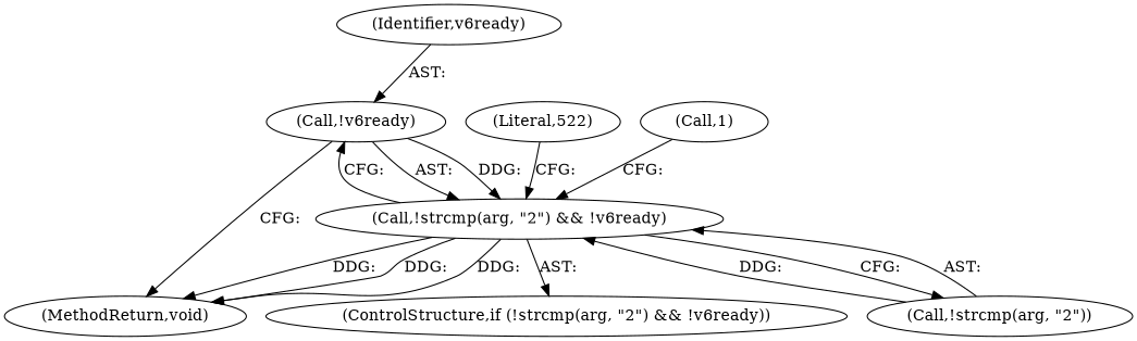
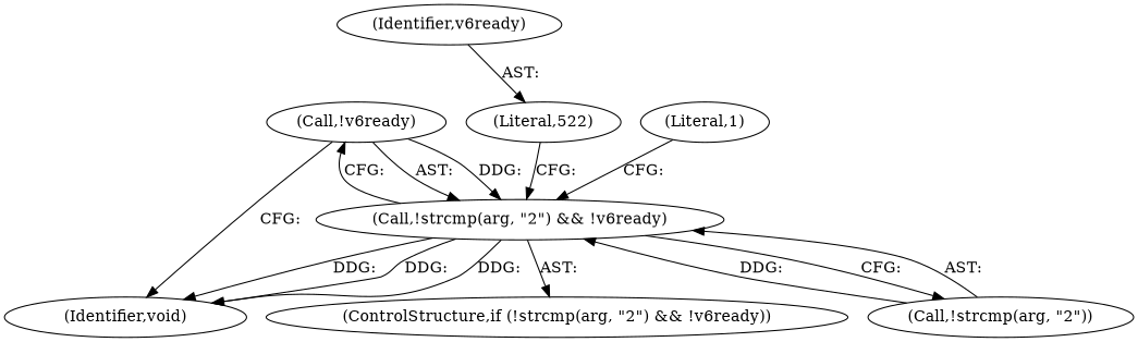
  digraph {
    fontname="DejaVu Serif"
    node [fontname="DejaVu Serif"]
    edge [fontname="DejaVu Serif"]
    n1 [label="(Call,!v6ready)"]
    n2 [label="(Call,!strcmp(arg, \"2\") && !v6ready)"]
-   n3 [label="(MethodReturn,void)"]
+   n3 [label="(Identifier,void)"]
    n4 [label="(ControlStructure,if (!strcmp(arg, \"2\") && !v6ready))"]
    n5 [label="(Call,!strcmp(arg, \"2\"))"]
    n6 [label="(Identifier,v6ready)"]
-   n7 [label="(Call,1)"]
+   n7 [label="(Literal,1)"]
    n8 [label="(Literal,522)"]
    n1 -> n2 [label="AST: "]
    n1 -> n2 [label="DDG: "]
    n1 -> n3 [label="CFG: "]
    n2 -> n1 [label="CFG: "]
    n2 -> n3 [label="DDG: "]
    n2 -> n3 [label="DDG: "]
    n2 -> n3 [label="DDG: "]
    n2 -> n4 [label="AST: "]
    n2 -> n5 [label="CFG: "]
    n5 -> n2 [label="AST: "]
    n5 -> n2 [label="DDG: "]
-   n6 -> n1 [label="AST: "]
+   n6 -> n8 [label="AST: "]
    n7 -> n2 [label="CFG: "]
    n8 -> n2 [label="CFG: "]
  }
